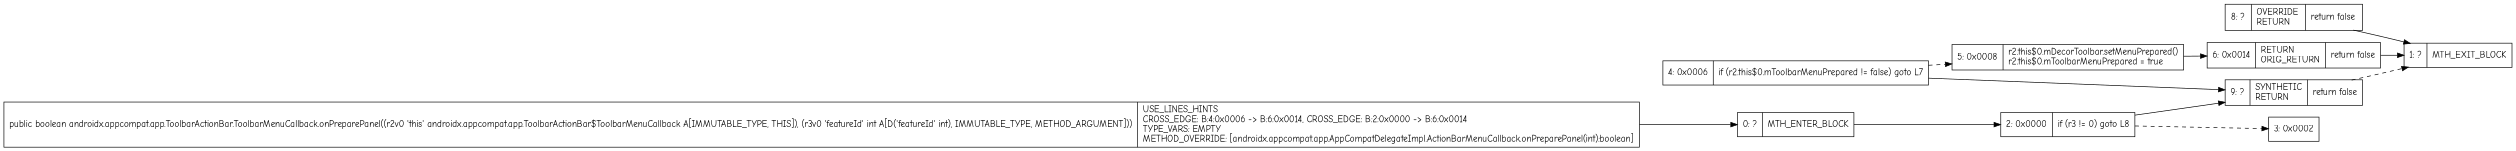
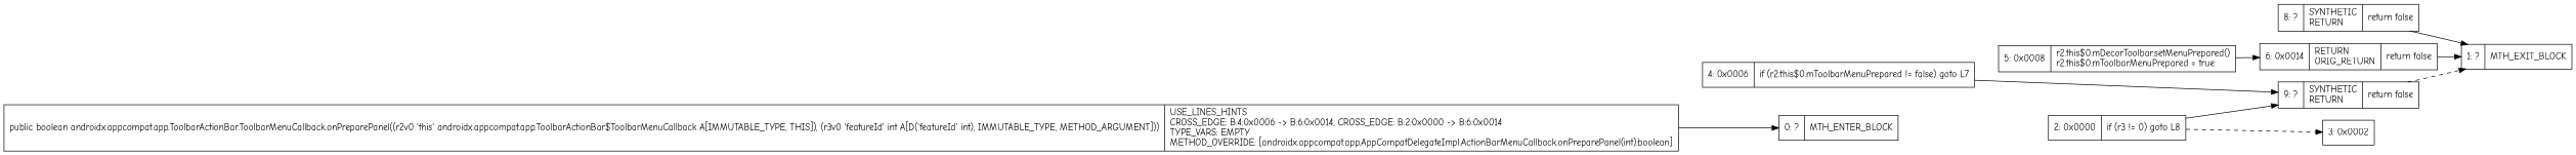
  digraph {
    fontname="Comic Neue"
    rankdir=LR
    node [fontname="Comic Neue" shape=record]
    edge [fontname="Comic Neue"]
    n1 [label="{0\:\ ?|MTH_ENTER_BLOCK\l}"]
    n2 [label="{2\:\ 0x0000|if (r3 != 0) goto L8\l}"]
    n3 [label="{3\:\ 0x0002}"]
    n4 [label="{9\:\ ?|SYNTHETIC\lRETURN\l|return false\l}"]
-   n5 [label="{8\:\ ?|OVERRIDE\lRETURN\l|return false\l}"]
+   n5 [label="{8\:\ ?|SYNTHETIC\lRETURN\l|return false\l}"]
    n6 [label="{1\:\ ?|MTH_EXIT_BLOCK\l}"]
    n7 [label="{4\:\ 0x0006|if (r2.this$0.mToolbarMenuPrepared != false) goto L7\l}"]
    n8 [label="{5\:\ 0x0008|r2.this$0.mDecorToolbar.setMenuPrepared()\lr2.this$0.mToolbarMenuPrepared = true\l}"]
    n9 [label="{6\:\ 0x0014|RETURN\lORIG_RETURN\l|return false\l}"]
    n10 [label="{public boolean androidx.appcompat.app.ToolbarActionBar.ToolbarMenuCallback.onPreparePanel((r2v0 'this' androidx.appcompat.app.ToolbarActionBar$ToolbarMenuCallback A[IMMUTABLE_TYPE, THIS]), (r3v0 'featureId' int A[D('featureId' int), IMMUTABLE_TYPE, METHOD_ARGUMENT]))  | USE_LINES_HINTS\lCROSS_EDGE: B:4:0x0006 \-\> B:6:0x0014, CROSS_EDGE: B:2:0x0000 \-\> B:6:0x0014\lTYPE_VARS: EMPTY\lMETHOD_OVERRIDE: [androidx.appcompat.app.AppCompatDelegateImpl.ActionBarMenuCallback.onPreparePanel(int):boolean]\l}"]
-   n1 -> n2
    n2 -> n3 [style=dashed]
    n2 -> n4
    n4 -> n6 [style=dashed]
    n5 -> n6
    n7 -> n4
-   n7 -> n8 [style=dashed]
    n8 -> n9
    n9 -> n6
    n10 -> n1
  }
